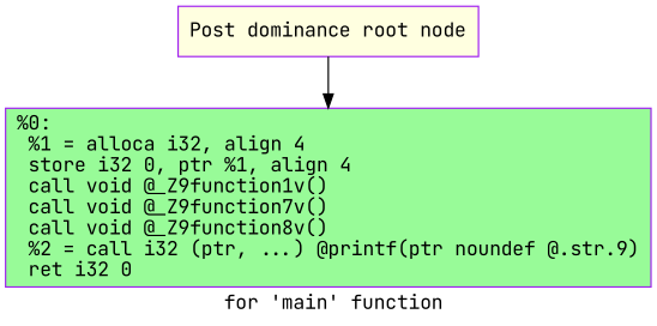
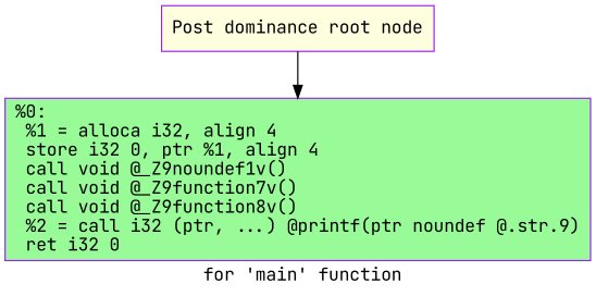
  digraph {
    label=" for 'main' function"
    fontname="JetBrains Mono"
    node [shape=record style=filled color=purple fontname="JetBrains Mono"]
    n1 [label="{Post dominance root node}" fillcolor=lightyellow]
-   n2 [label="{%0:\l  %1 = alloca i32, align 4\l  store i32 0, ptr %1, align 4\l  call void @_Z9function1v()\l  call void @_Z9function7v()\l  call void @_Z9function8v()\l  %2 = call i32 (ptr, ...) @printf(ptr noundef @.str.9)\l  ret i32 0\l}" fillcolor=palegreen]
+   n2 [label="{%0:\l  %1 = alloca i32, align 4\l  store i32 0, ptr %1, align 4\l  call void @_Z9noundef1v()\l  call void @_Z9function7v()\l  call void @_Z9function8v()\l  %2 = call i32 (ptr, ...) @printf(ptr noundef @.str.9)\l  ret i32 0\l}" fillcolor=palegreen]
    n1 -> n2 [style=solid fontname="JetBrains Mono"]
  }
